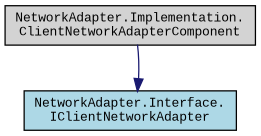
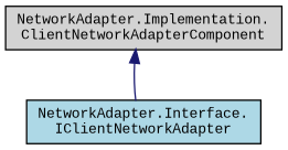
  digraph {
    fontname="Liberation Mono"
    node [color=black fontname="Liberation Mono" fontsize=10 shape=record style=filled]
    n1 [fillcolor=lightgrey fontcolor=black height=0.2 label="NetworkAdapter.Implementation.\lClientNetworkAdapterComponent" width=0.4]
    n2 [fillcolor=lightblue height=0.2 label="NetworkAdapter.Interface.\lIClientNetworkAdapter" width=0.4]
-   n2 -> n1 [color=midnightblue dir=back fontname="Liberation Mono" fontsize=10 labelfontname=Helvetica labelfontsize=10 style=solid]
+   n1 -> n2 [color=midnightblue dir=back fontname="Liberation Mono" fontsize=10 labelfontname=Helvetica labelfontsize=10 style=solid]
  }
